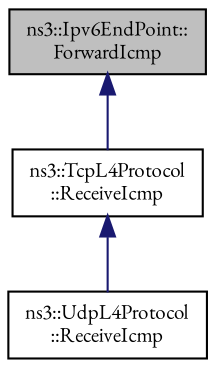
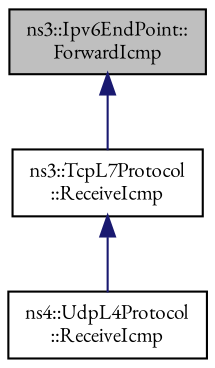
  digraph {
    fontname="EB Garamond"
    rankdir=TB
    node [color=black fillcolor=white fontname="EB Garamond" fontsize=10 shape=record style=filled]
    edge [color=midnightblue dir=back fontname="EB Garamond" fontsize=10 labelfontname=Helvetica labelfontsize=10 style=solid]
    n1 [fillcolor=grey75 fontcolor=black height=0.2 label="ns3::Ipv6EndPoint::\lForwardIcmp" width=0.4]
-   n2 [height=0.2 label="ns3::TcpL4Protocol\l::ReceiveIcmp" width=0.4]
-   n3 [height=0.2 label="ns3::UdpL4Protocol\l::ReceiveIcmp" width=0.4]
+   n2 [height=0.2 label="ns3::TcpL7Protocol\l::ReceiveIcmp" width=0.4]
+   n3 [height=0.2 label="ns4::UdpL4Protocol\l::ReceiveIcmp" width=0.4]
    n1 -> n2
    n2 -> n3
  }
